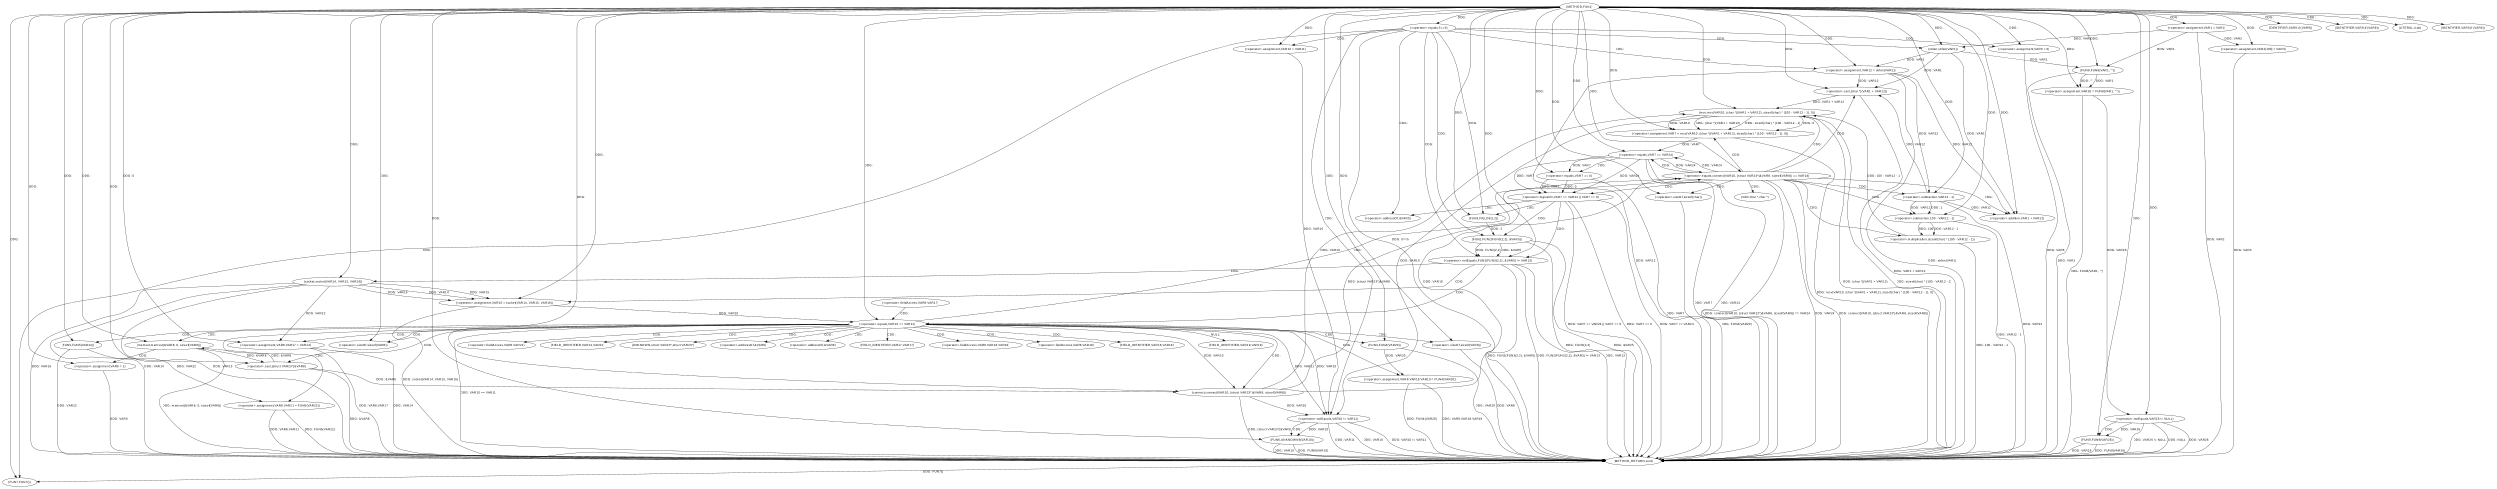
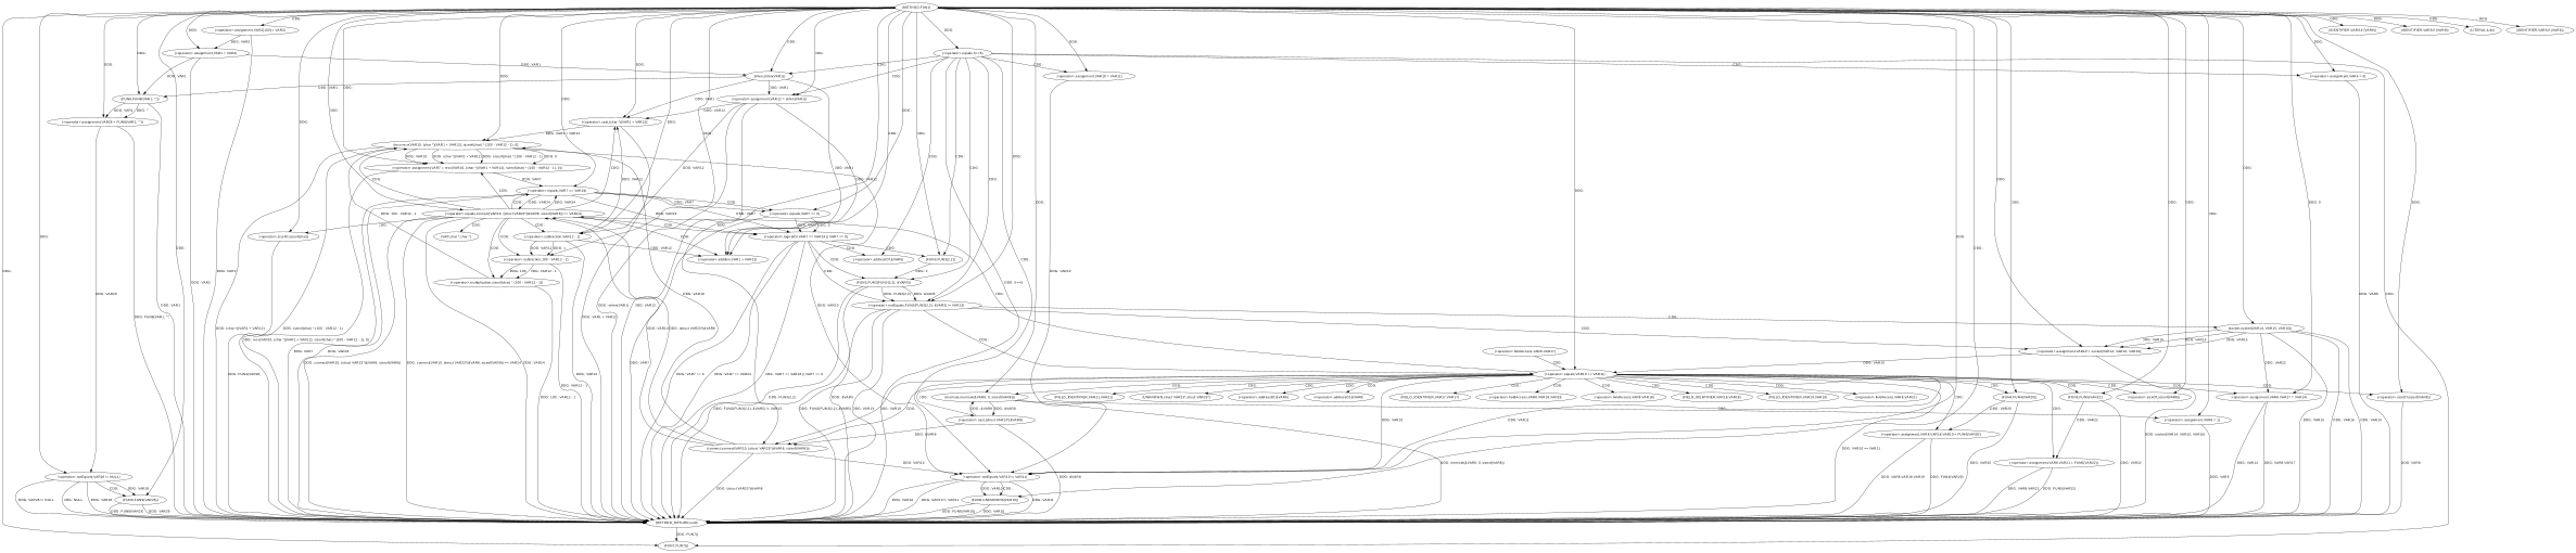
  digraph {
    fontname="Liberation Sans"
    node [fontname="Liberation Sans"]
    edge [fontname="Liberation Sans"]
    n1 [label="(METHOD,FUN1)"]
    n2 [label="(<operator>.assignment,VAR2[100] = VAR3)"]
    n3 [label="(<operator>.assignment,VAR1 = VAR2)"]
    n4 [label="(<operator>.equals,5==5)"]
    n5 [label="(<operator>.assignment,VAR6 = 0)"]
    n6 [label="(<operator>.assignment,VAR10 = VAR11)"]
    n7 [label="(<operator>.assignment,VAR12 = strlen(VAR1))"]
    n8 [label="(strlen,strlen(VAR1))"]
    n9 [label="(<operator>.notEquals,FUN2(FUN3(2,2), &VAR5) != VAR13)"]
-   n10 [label="(FUN3,FIELD3(2,2))"]
+   n10 [label="(FUN3,FUN3(2,2))"]
    n11 [label="(<operator>.assignment,VAR6 = 1)"]
    n12 [label="(<operator>.assignment,VAR10 = socket(VAR14, VAR15, VAR16))"]
    n13 [label="(socket,socket(VAR14, VAR15, VAR16))"]
    n14 [label="(<operator>.equals,VAR10 == VAR11)"]
    n15 [label="(memset,memset(&VAR8, 0, sizeof(VAR8)))"]
    n16 [label="(<operator>.sizeOf,sizeof(VAR8))"]
    n17 [label="(<operator>.assignment,VAR8.VAR17 = VAR14)"]
    n18 [label="(FUN4,FUN4(VAR20))"]
    n19 [label="(FUN5,FUN5(VAR22))"]
    n20 [label="(<operator>.equals,connect(VAR10, (struct VAR23*)&VAR8, sizeof(VAR8)) == VAR24)"]
    n21 [label="(connect,connect(VAR10, (struct VAR23*)&VAR8, sizeof(VAR8)))"]
    n22 [label="(<operator>.sizeOf,sizeof(VAR8))"]
    n23 [label="(<operator>.assignment,VAR7 = recv(VAR10, (char *)(VAR1 + VAR12), sizeof(char) * (100 - VAR12 - 1), 0))"]
    n24 [label="(recv,recv(VAR10, (char *)(VAR1 + VAR12), sizeof(char) * (100 - VAR12 - 1), 0))"]
    n25 [label="(<operator>.cast,(char *)(VAR1 + VAR12))"]
    n26 [label="(<operator>.addition,VAR1 + VAR12)"]
    n27 [label="(<operator>.sizeOf,sizeof(char))"]
    n28 [label="(<operator>.subtraction,100 - VAR12 - 1)"]
    n29 [label="(<operator>.subtraction,VAR12 - 1)"]
    n30 [label="(<operator>.equals,VAR7 == VAR24)"]
    n31 [label="(<operator>.equals,VAR7 == 0)"]
    n32 [label="(IDENTIFIER,VAR9,if (VAR9))"]
    n33 [label="(IDENTIFIER,VAR9,if (VAR9))"]
    n34 [label="(LITERAL,4,do)"]
    n35 [label="(<operator>.notEquals,VAR10 != VAR11)"]
    n36 [label="(FUN6,UNKNOWN6(VAR10))"]
    n37 [label="(IDENTIFIER,VAR6,if (VAR6))"]
    n38 [label="(FUN7,FUN7())"]
    n39 [label="(<operator>.assignment,VAR26 = FUN8(VAR1, \"\"))"]
    n40 [label="(FUN8,FUN8(VAR1, \"\"))"]
    n41 [label="(<operator>.notEquals,VAR26 != NULL)"]
    n42 [label="(FUN9,FUN9(VAR26))"]
    n43 [label="(METHOD_RETURN,void)"]
    n44 [label="(FUN2,FUN2(FUN3(2,2), &VAR5))"]
    n45 [label="(<operator>.addressOf,&VAR5)"]
    n46 [label="(<operator>.assignment,VAR8.VAR18.VAR19 = FUN4(VAR20))"]
    n47 [label="(<operator>.assignment,VAR8.VAR21 = FUN5(VAR22))"]
    n48 [label="(<operator>.cast,(struct VAR23*)&VAR8)"]
    n49 [label="(<operator>.addressOf,&VAR8)"]
    n50 [label="(FIELD_IDENTIFIER,VAR17,VAR17)"]
    n51 [label="(<operator>.fieldAccess,VAR8.VAR18.VAR19)"]
    n52 [label="(<operator>.fieldAccess,VAR8.VAR18)"]
    n53 [label="(FIELD_IDENTIFIER,VAR18,VAR18)"]
    n54 [label="(FIELD_IDENTIFIER,VAR19,VAR19)"]
    n55 [label="(<operator>.fieldAccess,VAR8.VAR21)"]
    n56 [label="(FIELD_IDENTIFIER,VAR21,VAR21)"]
    n57 [label="(UNKNOWN,struct VAR23*,struct VAR23*)"]
    n58 [label="(<operator>.addressOf,&VAR8)"]
    n59 [label="(<operator>.multiplication,sizeof(char) * (100 - VAR12 - 1))"]
    n60 [label="(<operator>.logicalOr,VAR7 == VAR24 || VAR7 == 0)"]
    n61 [label="(VAR,char *,char *)"]
    n62 [label="(<operator>.fieldAccess,VAR8.VAR17)"]
    n1 -> n2 [label="DDG: "]
    n1 -> n3 [label="DDG: "]
    n1 -> n4 [label="DDG: "]
    n1 -> n5 [label="DDG: "]
    n1 -> n6 [label="DDG: "]
    n1 -> n7 [label="DDG: "]
    n1 -> n8 [label="DDG: "]
    n1 -> n9 [label="DDG: "]
    n1 -> n10 [label="DDG: "]
    n1 -> n11 [label="DDG: "]
    n1 -> n12 [label="DDG: "]
    n1 -> n13 [label="DDG: "]
    n1 -> n14 [label="DDG: "]
    n1 -> n15 [label="DDG: "]
    n1 -> n16 [label="DDG: "]
    n1 -> n17 [label="DDG: 0"]
    n1 -> n18 [label="DDG: "]
    n1 -> n19 [label="DDG: "]
    n1 -> n20 [label="DDG: "]
    n1 -> n21 [label="DDG: "]
    n1 -> n22 [label="DDG: "]
    n1 -> n23 [label="DDG: "]
    n1 -> n24 [label="DDG: "]
    n1 -> n25 [label="DDG: "]
    n1 -> n26 [label="DDG: "]
    n1 -> n27 [label="DDG: "]
    n1 -> n28 [label="DDG: "]
    n1 -> n29 [label="DDG: "]
    n1 -> n30 [label="DDG: "]
    n1 -> n31 [label="DDG: "]
    n1 -> n32 [label="DDG: "]
    n1 -> n33 [label="DDG: "]
    n1 -> n34 [label="DDG: "]
-   n1 -> n48 [label="DDG: "]
+   n1 -> n35 [label="DDG: "]
    n1 -> n36 [label="DDG: "]
    n1 -> n37 [label="DDG: "]
    n1 -> n38 [label="DDG: "]
    n1 -> n39 [label="DDG: "]
    n1 -> n40 [label="DDG: "]
    n1 -> n41 [label="DDG: "]
    n1 -> n42 [label="DDG: "]
-   n3 -> n2 [label="DDG: VAR2"]
+   n2 -> n3 [label="DDG: VAR2"]
    n2 -> n43 [label="DDG: VAR3"]
    n3 -> n8 [label="DDG: VAR1"]
    n3 -> n40 [label="DDG: VAR1"]
    n3 -> n43 [label="DDG: VAR2"]
    n4 -> n5 [label="CDG: "]
    n4 -> n6 [label="CDG: "]
    n4 -> n7 [label="CDG: "]
    n4 -> n8 [label="CDG: "]
    n4 -> n9 [label="CDG: "]
    n4 -> n10 [label="CDG: "]
    n4 -> n35 [label="CDG: "]
    n4 -> n38 [label="CDG: "]
    n4 -> n43 [label="DDG: 5==5"]
    n4 -> n44 [label="CDG: "]
    n4 -> n45 [label="CDG: "]
    n5 -> n43 [label="DDG: VAR6"]
    n6 -> n35 [label="DDG: VAR10"]
    n7 -> n25 [label="DDG: VAR12"]
    n7 -> n26 [label="DDG: VAR12"]
    n7 -> n29 [label="DDG: VAR12"]
    n7 -> n43 [label="DDG: strlen(VAR1)"]
    n7 -> n43 [label="DDG: VAR12"]
    n8 -> n7 [label="DDG: VAR1"]
    n8 -> n25 [label="DDG: VAR1"]
    n8 -> n26 [label="DDG: VAR1"]
    n8 -> n40 [label="DDG: VAR1"]
    n9 -> n12 [label="CDG: "]
    n9 -> n13 [label="CDG: "]
    n9 -> n14 [label="CDG: "]
    n9 -> n43 [label="DDG: VAR13"]
    n9 -> n43 [label="DDG: FUN2(FUN3(2,2), &VAR5) != VAR13"]
    n9 -> n43 [label="DDG: FUN2(FUN3(2,2), &VAR5)"]
    n10 -> n44 [label="DDG: 2"]
    n11 -> n43 [label="DDG: VAR6"]
    n12 -> n14 [label="DDG: VAR10"]
    n12 -> n43 [label="DDG: socket(VAR14, VAR15, VAR16)"]
    n13 -> n12 [label="DDG: VAR14"]
    n13 -> n12 [label="DDG: VAR15"]
    n13 -> n12 [label="DDG: VAR16"]
    n13 -> n17 [label="DDG: VAR22"]
    n13 -> n43 [label="DDG: VAR15"]
    n13 -> n43 [label="DDG: VAR16"]
    n13 -> n43 [label="DDG: VAR14"]
    n14 -> n15 [label="CDG: "]
    n14 -> n16 [label="CDG: "]
    n14 -> n17 [label="CDG: "]
    n14 -> n18 [label="CDG: "]
    n14 -> n19 [label="CDG: "]
    n14 -> n20 [label="CDG: "]
    n14 -> n21 [label="DDG: VAR10"]
    n14 -> n21 [label="CDG: "]
    n14 -> n22 [label="CDG: "]
    n14 -> n35 [label="DDG: VAR10"]
    n14 -> n35 [label="DDG: VAR11"]
    n14 -> n43 [label="DDG: VAR10 == VAR11"]
    n14 -> n46 [label="CDG: "]
    n14 -> n47 [label="CDG: "]
    n14 -> n48 [label="CDG: "]
    n14 -> n49 [label="CDG: "]
    n14 -> n50 [label="CDG: "]
    n14 -> n51 [label="CDG: "]
    n14 -> n52 [label="CDG: "]
    n14 -> n53 [label="CDG: "]
-   n14 -> n54 [label="NULL: "]
+   n14 -> n54 [label="CDG: "]
    n14 -> n55 [label="CDG: "]
    n14 -> n56 [label="CDG: "]
    n14 -> n57 [label="CDG: "]
    n14 -> n58 [label="CDG: "]
    n15 -> n11 [label="CDG: "]
    n15 -> n43 [label="DDG: memset(&VAR8, 0, sizeof(VAR8))"]
    n15 -> n48 [label="DDG: &VAR8"]
    n17 -> n43 [label="DDG: VAR8.VAR17"]
    n17 -> n43 [label="DDG: VAR14"]
    n18 -> n43 [label="DDG: VAR20"]
    n18 -> n46 [label="DDG: VAR20"]
    n19 -> n43 [label="DDG: VAR22"]
    n19 -> n47 [label="DDG: VAR22"]
    n20 -> n23 [label="CDG: "]
    n20 -> n24 [label="CDG: "]
    n20 -> n25 [label="CDG: "]
    n20 -> n26 [label="CDG: "]
    n20 -> n27 [label="CDG: "]
    n20 -> n28 [label="CDG: "]
    n20 -> n29 [label="CDG: "]
    n20 -> n30 [label="DDG: VAR24"]
    n20 -> n30 [label="CDG: "]
    n20 -> n43 [label="DDG: connect(VAR10, (struct VAR23*)&VAR8, sizeof(VAR8))"]
    n20 -> n43 [label="DDG: connect(VAR10, (struct VAR23*)&VAR8, sizeof(VAR8)) == VAR24"]
    n20 -> n43 [label="DDG: VAR24"]
    n20 -> n59 [label="CDG: "]
    n20 -> n60 [label="CDG: "]
    n20 -> n61 [label="CDG: "]
    n21 -> n20 [label="DDG: VAR10"]
    n21 -> n20 [label="DDG: (struct VAR23*)&VAR8"]
    n21 -> n24 [label="DDG: VAR10"]
    n21 -> n35 [label="DDG: VAR10"]
    n21 -> n43 [label="DDG: (struct VAR23*)&VAR8"]
    n22 -> n43 [label="DDG: VAR8"]
    n23 -> n30 [label="DDG: VAR7"]
    n23 -> n43 [label="DDG: recv(VAR10, (char *)(VAR1 + VAR12), sizeof(char) * (100 - VAR12 - 1), 0)"]
    n24 -> n23 [label="DDG: VAR10"]
    n24 -> n23 [label="DDG: (char *)(VAR1 + VAR12)"]
    n24 -> n23 [label="DDG: sizeof(char) * (100 - VAR12 - 1)"]
    n24 -> n23 [label="DDG: 0"]
    n24 -> n35 [label="DDG: VAR10"]
    n24 -> n43 [label="DDG: (char *)(VAR1 + VAR12)"]
    n24 -> n43 [label="DDG: sizeof(char) * (100 - VAR12 - 1)"]
    n25 -> n24 [label="DDG: VAR1 + VAR12"]
    n25 -> n43 [label="DDG: VAR1 + VAR12"]
    n27 -> n43 [label="DDG: FUN4(VAR20)"]
    n28 -> n43 [label="DDG: VAR12 - 1"]
    n28 -> n59 [label="DDG: 100"]
    n28 -> n59 [label="DDG: VAR12 - 1"]
    n29 -> n25 [label="DDG: VAR12"]
    n29 -> n26 [label="DDG: VAR12"]
    n29 -> n28 [label="DDG: VAR12"]
    n29 -> n28 [label="DDG: 1"]
    n29 -> n43 [label="DDG: VAR12"]
    n30 -> n20 [label="DDG: VAR24"]
    n30 -> n31 [label="DDG: VAR7"]
    n30 -> n31 [label="CDG: "]
    n30 -> n43 [label="DDG: VAR24"]
    n30 -> n43 [label="DDG: VAR7"]
    n30 -> n60 [label="DDG: VAR7"]
    n30 -> n60 [label="DDG: VAR24"]
    n31 -> n43 [label="DDG: VAR7"]
    n31 -> n60 [label="DDG: VAR7"]
    n31 -> n60 [label="DDG: 0"]
    n35 -> n36 [label="DDG: VAR10"]
    n35 -> n36 [label="CDG: "]
    n35 -> n43 [label="DDG: VAR11"]
    n35 -> n43 [label="DDG: VAR10"]
    n35 -> n43 [label="DDG: VAR10 != VAR11"]
    n36 -> n43 [label="DDG: FUN6(VAR10)"]
    n36 -> n43 [label="DDG: VAR10"]
    n39 -> n41 [label="DDG: VAR26"]
    n39 -> n43 [label="DDG: FUN8(VAR1, \"\")"]
    n40 -> n39 [label="DDG: VAR1"]
    n40 -> n39 [label="DDG: \"\""]
    n40 -> n43 [label="DDG: VAR1"]
    n41 -> n42 [label="DDG: VAR26"]
    n41 -> n42 [label="CDG: "]
    n41 -> n43 [label="DDG: VAR26 != NULL"]
    n41 -> n43 [label="DDG: NULL"]
    n41 -> n43 [label="DDG: VAR26"]
    n42 -> n43 [label="DDG: VAR26"]
    n42 -> n43 [label="DDG: FUN9(VAR26)"]
    n43 -> n38 [label="DDG: FUN7()"]
    n44 -> n9 [label="DDG: FUN3(2,2)"]
    n44 -> n9 [label="DDG: &VAR5"]
    n44 -> n43 [label="DDG: &VAR5"]
    n44 -> n43 [label="DDG: FUN3(2,2)"]
    n46 -> n43 [label="DDG: FUN4(VAR20)"]
    n46 -> n43 [label="DDG: VAR8.VAR18.VAR19"]
    n47 -> n43 [label="DDG: VAR8.VAR21"]
    n47 -> n43 [label="DDG: FUN5(VAR22)"]
    n48 -> n15 [label="DDG: &VAR8"]
    n48 -> n21 [label="DDG: &VAR8"]
    n48 -> n43 [label="DDG: &VAR8"]
    n59 -> n24 [label="DDG: 100 - VAR12 - 1"]
    n59 -> n43 [label="DDG: 100 - VAR12 - 1"]
    n60 -> n9 [label="CDG: "]
    n60 -> n10 [label="CDG: "]
    n60 -> n43 [label="DDG: VAR7 == VAR24"]
    n60 -> n43 [label="DDG: VAR7 == VAR24 || VAR7 == 0"]
    n60 -> n43 [label="DDG: VAR7 == 0"]
    n60 -> n44 [label="CDG: "]
    n60 -> n45 [label="CDG: "]
    n62 -> n14 [label="CDG: "]
  }
